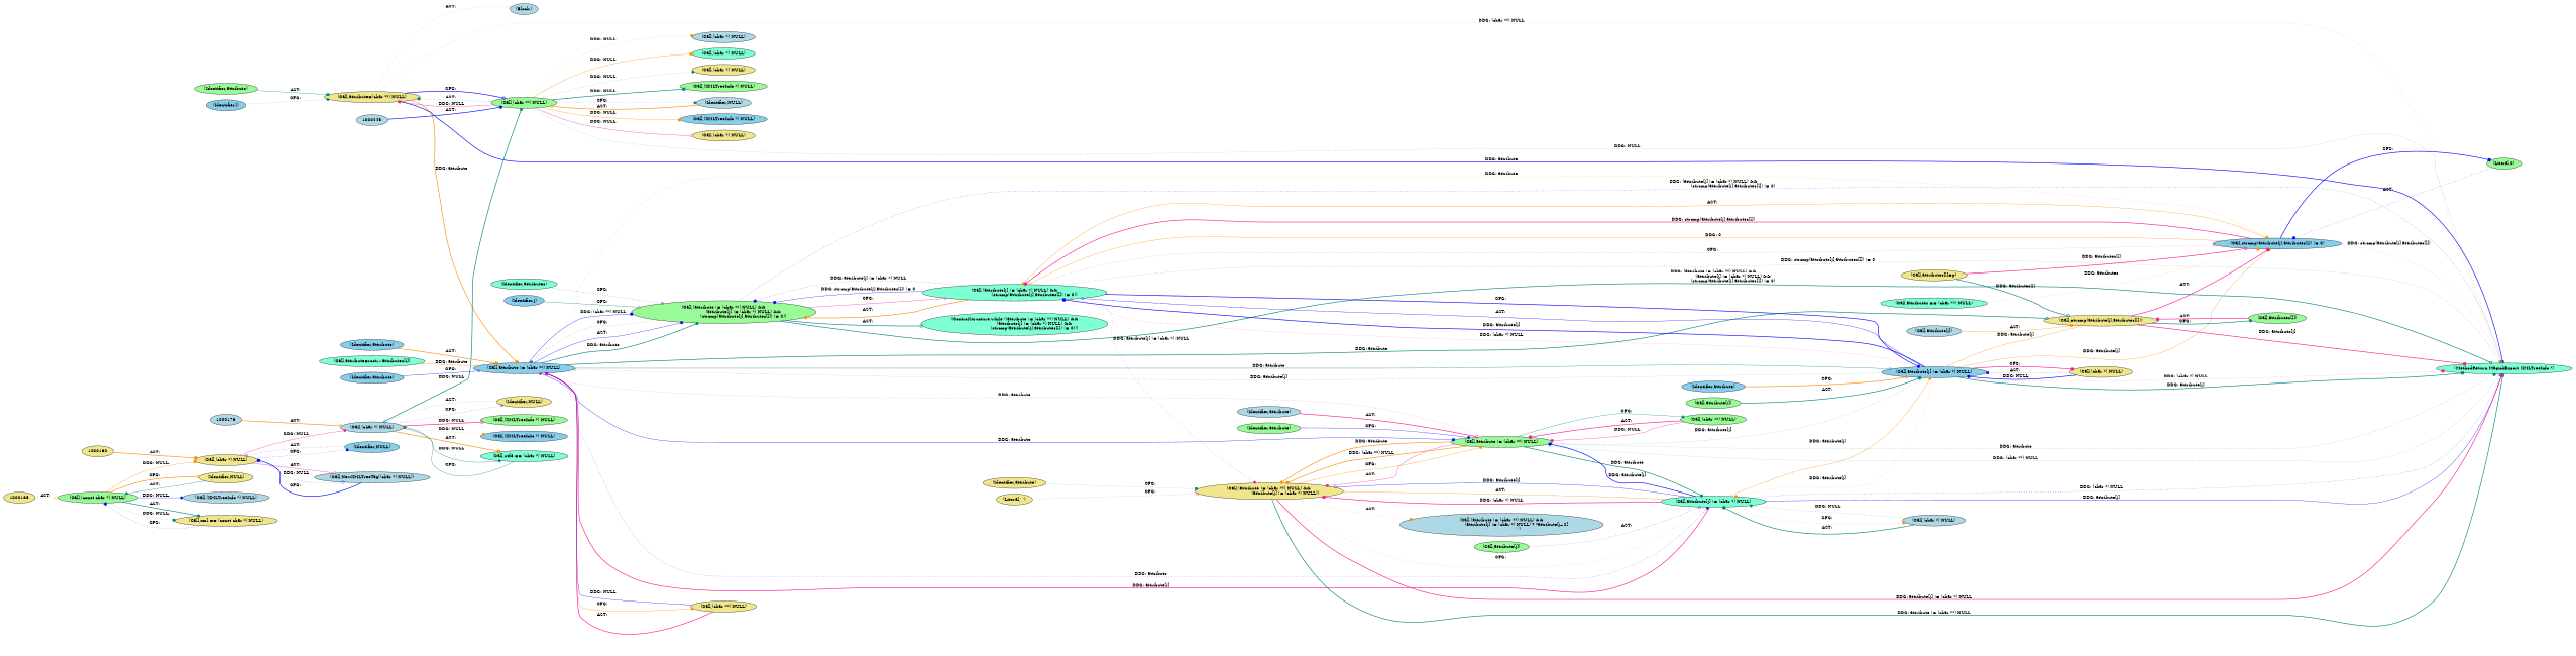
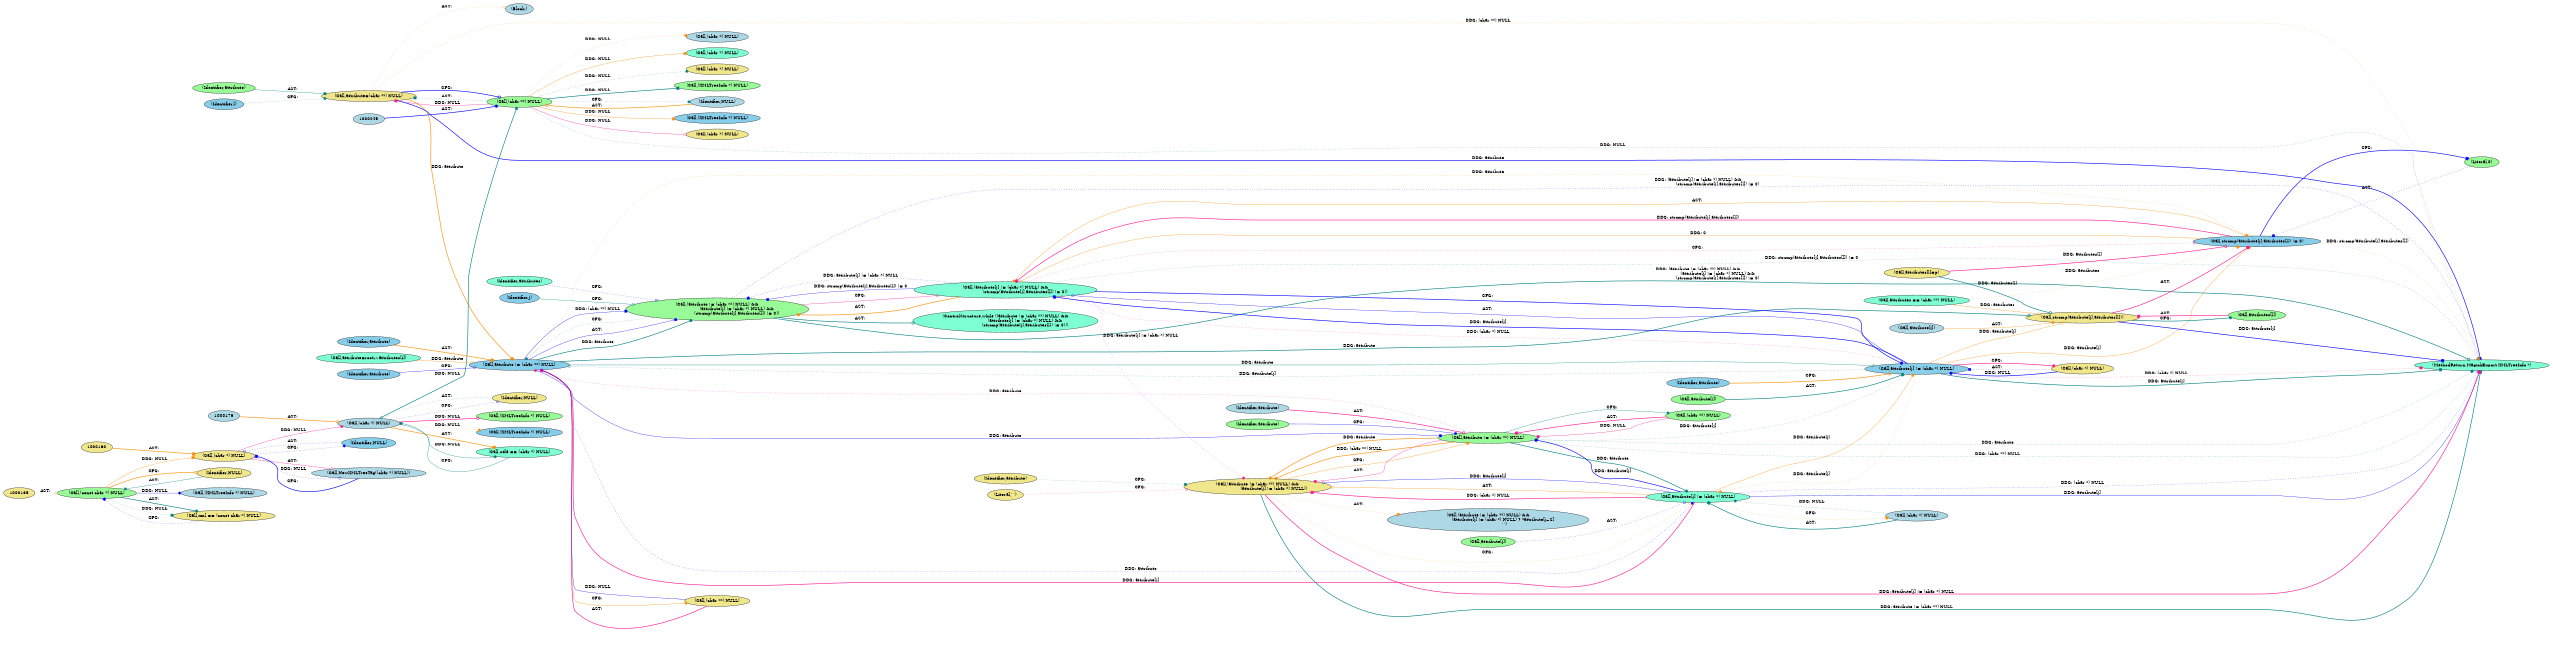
  digraph {
    rankdir=LR
    node [fillcolor=khaki style=filled]
    edge [arrowhead=box color=darkorange style=bold]
    n1 [label="(Call,attribute=(char **) NULL)"]
    n2 [fillcolor=palegreen label="(Call,(char **) NULL)"]
    n3 [fillcolor=skyblue label="(Call,attribute != (char **) NULL)"]
    n4 [fillcolor=lightblue label="(Block,)"]
    n5 [fillcolor=aquamarine label="(MethodReturn,MagickExport XMLTreeInfo *)"]
    n6 [fillcolor=skyblue label="(Call,(XMLTreeInfo *) NULL)"]
    n7 [label="(Call,(char *) NULL)"]
    n8 [fillcolor=lightblue label="(Identifier,NULL)"]
    n9 [fillcolor=lightblue label="(Call,(char *) NULL)"]
    n10 [fillcolor=aquamarine label="(Call,(char *) NULL)"]
    n11 [label="(Call,(char *) NULL)"]
    n12 [fillcolor=palegreen label="(Call,(XMLTreeInfo *) NULL)"]
    n13 [fillcolor=palegreen label="(Call,(attribute != (char **) NULL) &&\n                             (attribute[j] != (char *) NULL) &&\n                             (strcmp(attribute[j],attributes[l]) != 0))"]
    n14 [fillcolor=skyblue label="(Call,attribute[j] != (char *) NULL)"]
    n15 [fillcolor=skyblue label="(Call,strcmp(attribute[j],attributes[l]) != 0)"]
    n16 [label="(Call,strcmp(attribute[j],attributes[l]))"]
    n17 [fillcolor=palegreen label="(Call,attribute != (char **) NULL)"]
    n18 [fillcolor=aquamarine label="(Call,attribute[j] != (char *) NULL)"]
    n19 [label="(Call,(char **) NULL)"]
    n20 [fillcolor=lightblue label="(Call,(char *) NULL)"]
    n21 [fillcolor=palegreen label="(Call,(XMLTreeInfo *) NULL)"]
    n22 [fillcolor=skyblue label="(Call,(XMLTreeInfo *) NULL)"]
    n23 [fillcolor=aquamarine label="(Call,utf8 == (char *) NULL)"]
    n24 [label="(Identifier,NULL)"]
    n25 [label="(Call,(char *) NULL)"]
    n26 [fillcolor=lightblue label="(Call,NewXMLTreeTag((char *) NULL))"]
    n27 [fillcolor=skyblue label="(Identifier,NULL)"]
    n28 [fillcolor=palegreen label="(Call,(const char *) NULL)"]
    n29 [label="(Identifier,NULL)"]
    n30 [fillcolor=lightblue label="(Call,(XMLTreeInfo *) NULL)"]
    n31 [label="(Call,xml == (const char *) NULL)"]
    n32 [fillcolor=aquamarine label="(Call,(attribute[j] != (char *) NULL) &&\n                             (strcmp(attribute[j],attributes[l]) != 0))"]
    n33 [fillcolor=aquamarine label="(ControlStructure,while ((attribute != (char **) NULL) &&\n                             (attribute[j] != (char *) NULL) &&\n                             (strcmp(attribute[j],attributes[l]) != 0)))"]
    n34 [label="(Call,(char *) NULL)"]
    n35 [fillcolor=palegreen label="(Literal,0)"]
    n36 [fillcolor=palegreen label="(Call,attributes[l])"]
    n37 [label="(Call,(attribute != (char **) NULL) &&\n                        (attribute[j] != (char *) NULL))"]
    n38 [fillcolor=palegreen label="(Call,(char **) NULL)"]
    n39 [fillcolor=lightblue label="(Call,(char *) NULL)"]
    n40 [fillcolor=lightblue label="(Call,(attribute != (char **) NULL) &&\n                        (attribute[j] != (char *) NULL) ? *attribute[j+2] :\n                        ' ')"]
    n41 [fillcolor=skyblue label="(Identifier,l)"]
    n42 [fillcolor=skyblue label="(Identifier,attribute)"]
    n43 [fillcolor=skyblue label="(Identifier,j)"]
    n44 [fillcolor=aquamarine label="(Call,attribute=root->attributes[i])"]
    n45 [fillcolor=lightblue label="(Identifier,attribute)"]
    n46 [fillcolor=aquamarine label="(Call,attributes == (char **) NULL)"]
    n47 [fillcolor=skyblue label="(Identifier,attribute)"]
    n48 [fillcolor=aquamarine label="(Identifier,attributes)"]
    n49 [label="(Call,attributes[l]=p)"]
    n50 [fillcolor=lightblue label="(Call,attribute[j])"]
    n51 [fillcolor=skyblue label="(Identifier,attribute)"]
    n52 [fillcolor=palegreen label="(Call,attribute[j])"]
    n53 [label="(Identifier,attribute)"]
    n54 [fillcolor=palegreen label="(Identifier,attribute)"]
    n55 [fillcolor=palegreen label="(Call,attribute[j])"]
    n56 [label="(Literal,' ')"]
    n57 [fillcolor=palegreen label="(Identifier,attribute)"]
    1000245 [fillcolor=lightblue]
    1000176 [fillcolor=lightblue]
    1000160
    1000135
    n1 -> n2 [arrowhead=odot color=blue label="CFG: "]
    n1 -> n3 [label="DDG: attribute"]
    n1 -> n4 [arrowhead=odot label="AST: " style=dotted]
    n1 -> n5 [arrowhead=dot label="DDG: (char **) NULL" style=dotted]
    n1 -> n5 [arrowhead=odot color=blue label="DDG: attribute"]
    n2 -> n1 [color=teal label="AST: " style=dotted]
    n2 -> n1 [color=deeppink label="DDG: NULL" style=solid]
    n2 -> n5 [color=teal label="DDG: NULL" style=dotted]
    n2 -> n6 [label="DDG: NULL" style=solid]
    n2 -> n7 [arrowhead=odot color=deeppink label="DDG: NULL" style=solid]
    n2 -> n8 [arrowhead=dot color=teal label="CFG: " style=dotted]
    n2 -> n9 [label="DDG: NULL" style=dotted]
    n2 -> n10 [label="DDG: NULL" style=solid]
    n2 -> n11 [arrowhead=dot color=teal label="DDG: NULL" style=dotted]
    n2 -> n12 [color=teal label="DDG: NULL"]
    n3 -> n13 [color=blue label="AST: " style=solid]
    n3 -> n13 [arrowhead=dot color=teal label="DDG: attribute"]
    n3 -> n13 [color=blue label="DDG: (char **) NULL" style=solid]
    n3 -> n14 [arrowhead=odot color=teal label="DDG: attribute" style=solid]
    n3 -> n15 [label="DDG: attribute" style=dotted]
    n3 -> n16 [arrowhead=odot color=teal label="DDG: attribute"]
    n3 -> n17 [color=blue label="DDG: attribute" style=solid]
    n3 -> n18 [arrowhead=dot color=blue label="DDG: attribute" style=dotted]
    n3 -> n19 [arrowhead=dot label="CFG: " style=solid]
    n8 -> n2 [arrowhead=odot label="AST: "]
    n13 -> n3 [arrowhead=dot color=teal label="CFG: " style=dotted]
    n13 -> n5 [color=blue label="DDG: (attribute[j] != (char *) NULL) &&\n                             (strcmp(attribute[j],attributes[l]) != 0)" style=dotted]
    n13 -> n5 [arrowhead=odot color=teal label="DDG: (attribute != (char **) NULL) &&\n                             (attribute[j] != (char *) NULL) &&\n                             (strcmp(attribute[j],attributes[l]) != 0)"]
    n13 -> n32 [arrowhead=odot color=deeppink label="CFG: " style=solid]
    n13 -> n33 [arrowhead=odot color=teal label="AST: "]
    n14 -> n3 [arrowhead=odot color=teal label="DDG: attribute[j]" style=dotted]
    n14 -> n5 [color=deeppink label="DDG: (char *) NULL" style=dotted]
    n14 -> n5 [color=teal label="DDG: attribute[j]"]
    n14 -> n15 [label="DDG: attribute[j]" style=solid]
    n14 -> n16 [arrowhead=odot label="DDG: attribute[j]" style=solid]
    n14 -> n17 [arrowhead=dot color=teal label="DDG: attribute[j]" style=dotted]
    n14 -> n18 [arrowhead=dot label="DDG: attribute[j]" style=dotted]
    n14 -> n32 [arrowhead=odot color=blue label="AST: " style=solid]
    n14 -> n32 [color=blue label="DDG: attribute[j]"]
    n14 -> n32 [arrowhead=odot color=deeppink label="DDG: (char *) NULL" style=dotted]
    n14 -> n34 [arrowhead=dot color=deeppink label="CFG: "]
    n15 -> n5 [label="DDG: strcmp(attribute[j],attributes[l])" style=dotted]
    n15 -> n32 [arrowhead=dot label="AST: " style=solid]
    n15 -> n32 [color=deeppink label="DDG: strcmp(attribute[j],attributes[l])"]
    n15 -> n32 [arrowhead=odot label="DDG: 0" style=solid]
    n15 -> n35 [color=blue label="CFG: "]
-   n16 -> n5 [color=deeppink label="DDG: attribute[j]"]
+   n16 -> n5 [color=blue label="DDG: attribute[j]"]
    n16 -> n15 [color=deeppink label="AST: "]
    n16 -> n36 [arrowhead=dot color=teal label="CFG: "]
    n17 -> n3 [arrowhead=dot color=deeppink label="DDG: attribute" style=dotted]
    n17 -> n5 [color=teal label="DDG: attribute" style=dotted]
    n17 -> n5 [arrowhead=odot color=teal label="DDG: (char **) NULL" style=dotted]
    n17 -> n18 [arrowhead=dot color=teal label="DDG: attribute"]
    n17 -> n37 [color=deeppink label="AST: " style=solid]
    n17 -> n37 [arrowhead=dot label="DDG: attribute"]
    n17 -> n37 [arrowhead=dot label="DDG: (char **) NULL"]
    n17 -> n38 [arrowhead=dot color=teal label="CFG: " style=solid]
    n18 -> n3 [arrowhead=dot color=deeppink label="DDG: attribute[j]"]
    n18 -> n5 [arrowhead=dot color=blue label="DDG: (char *) NULL" style=dotted]
    n18 -> n5 [color=blue label="DDG: attribute[j]" style=solid]
    n18 -> n14 [arrowhead=dot label="DDG: attribute[j]" style=solid]
    n18 -> n17 [arrowhead=dot color=blue label="DDG: attribute[j]"]
    n18 -> n37 [arrowhead=odot label="AST: " style=solid]
    n18 -> n37 [arrowhead=odot color=blue label="DDG: attribute[j]" style=solid]
    n18 -> n37 [color=deeppink label="DDG: (char *) NULL"]
    n18 -> n39 [label="CFG: " style=dotted]
    n19 -> n3 [arrowhead=odot color=deeppink label="AST: "]
    n19 -> n3 [arrowhead=odot color=blue label="DDG: NULL" style=solid]
    n20 -> n2 [arrowhead=dot color=teal label="DDG: NULL"]
    n20 -> n21 [arrowhead=odot color=deeppink label="DDG: NULL"]
    n20 -> n22 [arrowhead=dot label="DDG: NULL" style=dotted]
    n20 -> n23 [label="AST: "]
    n20 -> n23 [arrowhead=dot color=teal label="DDG: NULL" style=solid]
    n20 -> n24 [arrowhead=odot color=blue label="CFG: " style=dotted]
    n23 -> n20 [color=teal label="CFG: " style=solid]
    n24 -> n20 [arrowhead=odot color=teal label="AST: " style=dotted]
    n25 -> n20 [arrowhead=dot color=deeppink label="DDG: NULL" style=solid]
    n25 -> n26 [arrowhead=odot color=deeppink label="AST: " style=solid]
    n25 -> n26 [arrowhead=odot color=blue label="DDG: NULL" style=dotted]
    n25 -> n27 [arrowhead=dot color=blue label="CFG: " style=dotted]
    n26 -> n25 [color=blue label="CFG: "]
    n27 -> n25 [arrowhead=odot color=blue label="AST: " style=dotted]
    n28 -> n25 [label="DDG: NULL" style=solid]
    n28 -> n29 [arrowhead=odot label="CFG: "]
    n28 -> n30 [arrowhead=dot color=blue label="DDG: NULL" style=solid]
    n28 -> n31 [arrowhead=dot color=teal label="AST: "]
    n28 -> n31 [color=teal label="DDG: NULL" style=dotted]
    n29 -> n28 [arrowhead=dot color=teal label="AST: " style=solid]
    n31 -> n28 [color=blue label="CFG: " style=dotted]
    n32 -> n5 [arrowhead=odot color=teal label="DDG: strcmp(attribute[j],attributes[l]) != 0" style=dotted]
    n32 -> n13 [arrowhead=dot label="AST: "]
    n32 -> n13 [color=blue label="DDG: attribute[j] != (char *) NULL" style=dotted]
    n32 -> n13 [color=blue label="DDG: strcmp(attribute[j],attributes[l]) != 0" style=solid]
    n32 -> n14 [arrowhead=dot color=blue label="CFG: "]
    n32 -> n15 [arrowhead=odot color=deeppink label="CFG: " style=dotted]
    n32 -> n37 [arrowhead=dot color=deeppink label="DDG: attribute[j] != (char *) NULL" style=dotted]
    n34 -> n14 [color=blue label="AST: " style=dotted]
    n34 -> n14 [arrowhead=dot color=blue label="DDG: NULL"]
    n35 -> n15 [color=blue label="AST: " style=dotted]
    n36 -> n16 [color=deeppink label="AST: "]
    n37 -> n5 [color=teal label="DDG: attribute != (char **) NULL"]
    n37 -> n5 [color=deeppink label="DDG: attribute[j] != (char *) NULL"]
    n37 -> n17 [label="CFG: " style=solid]
    n37 -> n18 [arrowhead=odot label="CFG: " style=dotted]
    n37 -> n40 [label="AST: " style=dotted]
    n38 -> n17 [color=deeppink label="AST: "]
    n38 -> n17 [color=deeppink label="DDG: NULL" style=solid]
    n39 -> n18 [color=teal label="AST: "]
    n39 -> n18 [arrowhead=dot color=teal label="DDG: NULL" style=dotted]
    n41 -> n1 [arrowhead=dot color=teal label="CFG: " style=dotted]
    n42 -> n14 [arrowhead=odot label="CFG: "]
    n43 -> n13 [arrowhead=odot color=teal label="CFG: " style=solid]
    n44 -> n3 [arrowhead=odot label="DDG: attribute" style=solid]
    n45 -> n17 [arrowhead=odot color=deeppink label="AST: "]
    n46 -> n15 [label="DDG: attributes" style=dotted]
+   n46 -> n16 [arrowhead=odot label="DDG: attributes" style=solid]
    n47 -> n3 [arrowhead=odot color=blue label="CFG: " style=solid]
    n48 -> n13 [arrowhead=odot color=blue label="CFG: " style=dotted]
    n49 -> n15 [arrowhead=odot color=deeppink label="DDG: attributes[l]"]
    n49 -> n16 [arrowhead=odot color=teal label="DDG: attributes[l]"]
    n50 -> n16 [arrowhead=dot label="AST: " style=solid]
    n51 -> n3 [label="AST: "]
    n52 -> n14 [color=teal label="AST: "]
    n53 -> n37 [color=teal label="CFG: " style=dotted]
    n54 -> n1 [color=teal label="AST: " style=solid]
    n55 -> n18 [arrowhead=odot color=blue label="AST: " style=dotted]
    n56 -> n37 [arrowhead=odot color=deeppink label="CFG: " style=dotted]
    n57 -> n17 [arrowhead=dot color=blue label="CFG: " style=solid]
    1000245 -> n2 [arrowhead=dot color=blue label="AST: "]
    1000176 -> n20 [arrowhead=odot label="AST: "]
    1000160 -> n25 [label="AST: "]
    1000135 -> n28 [arrowhead=odot label="AST: " style=dotted]
  }
